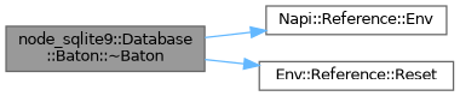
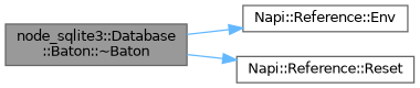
  digraph {
    rankdir=LR
    node [color=grey40 fillcolor=white fontname=Helvetica fontsize=10 shape=box style=filled]
    edge [color=steelblue1 fontname=Helvetica fontsize=10 labelfontname=Helvetica labelfontsize=10 style=solid]
-   n1 [color=gray40 fillcolor=grey60 fontcolor=black height=0.2 label="node_sqlite9::Database\l::Baton::~Baton" width=0.4]
+   n1 [color=gray40 fillcolor=grey60 fontcolor=black height=0.2 label="node_sqlite3::Database\l::Baton::~Baton" width=0.4]
    n2 [height=0.2 label="Napi::Reference::Env" width=0.4]
-   n3 [height=0.2 label="Env::Reference::Reset" width=0.4]
+   n3 [height=0.2 label="Napi::Reference::Reset" width=0.4]
    n1 -> n2
    n1 -> n3
  }
